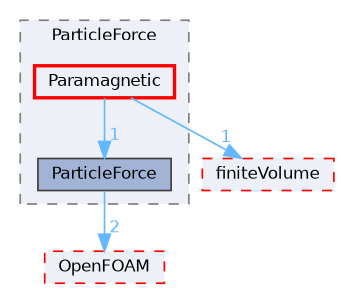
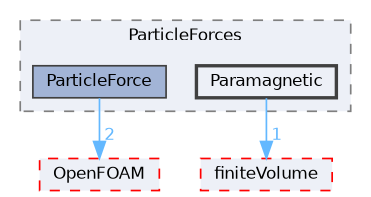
  digraph {
    compound=true
    fontname="DejaVu Sans"
    node [color=grey25 fillcolor="#edf0f7" fontname="DejaVu Sans" fontsize=10 shape=box style="filled,dashed"]
    edge [color=steelblue1 fontcolor=steelblue1 fontname="DejaVu Sans" fontsize=10 headlabel=1 labeldistance=1.5 labelfontname=Helvetica labelfontsize=10]
    n1 [fillcolor="#a2b4d6" height=0.2 label=ParticleForce style=filled width=0.4]
-   n2 [color=red height=0.2 label=Paramagnetic style="filled,bold" width=0.4]
+   n2 [height=0.2 label=Paramagnetic style="filled,bold" width=0.4]
    n3 [color=red height=0.2 label=OpenFOAM width=0.4]
    n4 [color=red height=0.2 label=finiteVolume width=0.4]
    subgraph cluster_1 {
      bgcolor="#edf0f7"
      fontsize=10
-     label=ParticleForce
+     label=ParticleForces
      pencolor=grey50
      style="filled,dashed"
      n1
      n2
    }
    n1 -> n3 [headlabel=2]
-   n2 -> n1
    n2 -> n4
  }
